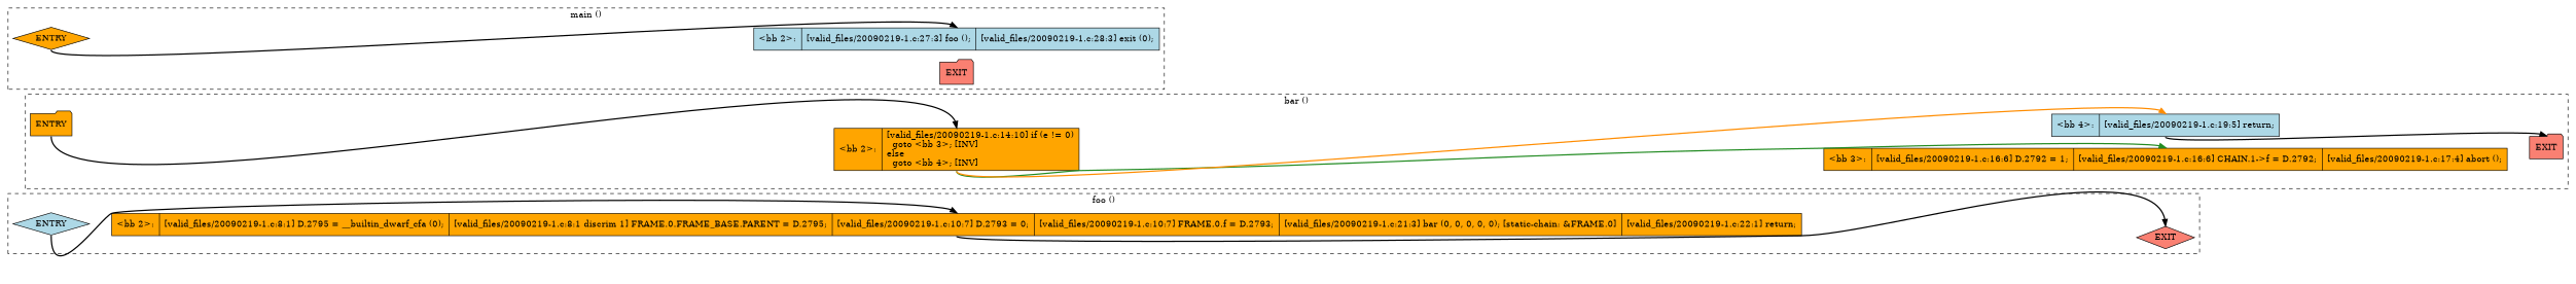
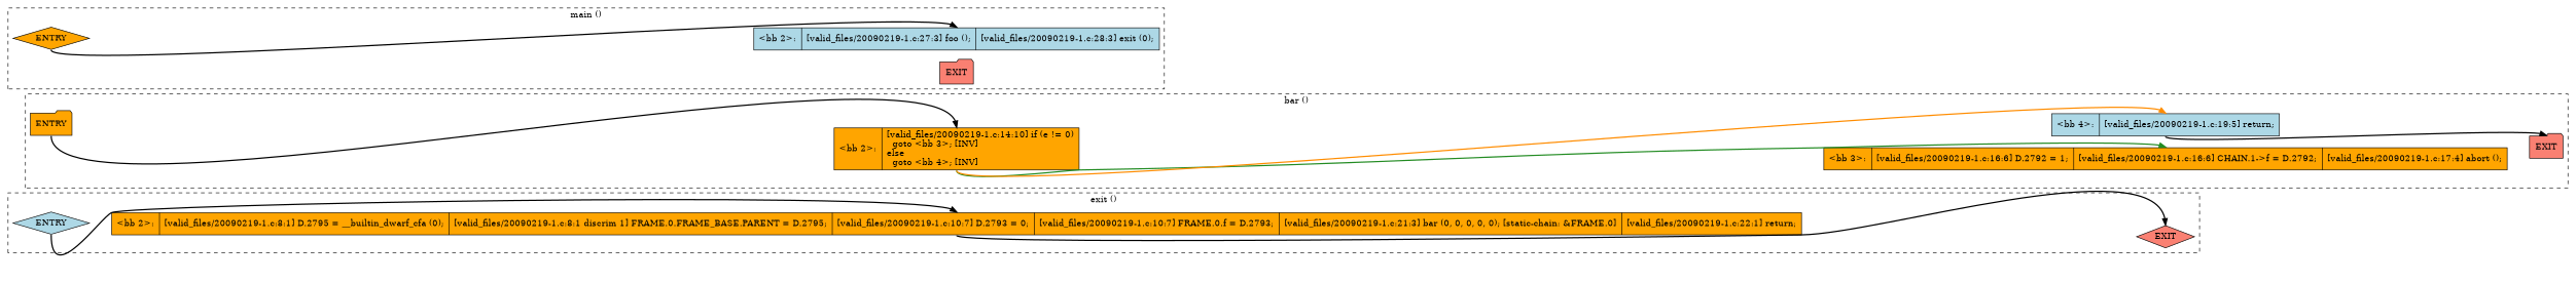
  digraph {
    rankdir=LR
    node [fillcolor=orange shape=record style=filled]
    edge [constraint=true headport=n style="solid,bold" tailport=s color=black weight=10]
    n1 [fillcolor=lightblue label=ENTRY shape=diamond]
    n2 [fillcolor=salmon label=EXIT shape=diamond]
    n3 [label="{\<bb\ 2\>:\l|[valid_files/20090219-1.c:8:1]\ D.2795\ =\ __builtin_dwarf_cfa\ (0);\l|[valid_files/20090219-1.c:8:1\ discrim\ 1]\ FRAME.0.FRAME_BASE.PARENT\ =\ D.2795;\l|[valid_files/20090219-1.c:10:7]\ D.2793\ =\ 0;\l|[valid_files/20090219-1.c:10:7]\ FRAME.0.f\ =\ D.2793;\l|[valid_files/20090219-1.c:21:3]\ bar\ (0,\ 0,\ 0,\ 0,\ 0);\ [static-chain:\ &FRAME.0]\l|[valid_files/20090219-1.c:22:1]\ return;\l}"]
    n4 [label=ENTRY shape=folder]
    n5 [fillcolor=salmon label=EXIT shape=folder]
    n6 [label="{\<bb\ 2\>:\l|[valid_files/20090219-1.c:14:10]\ if\ (e\ !=\ 0)\l\ \ goto\ \<bb\ 3\>;\ [INV]\lelse\l\ \ goto\ \<bb\ 4\>;\ [INV]\l}"]
    n7 [label="{\<bb\ 3\>:\l|[valid_files/20090219-1.c:16:6]\ D.2792\ =\ 1;\l|[valid_files/20090219-1.c:16:6]\ CHAIN.1-\>f\ =\ D.2792;\l|[valid_files/20090219-1.c:17:4]\ abort\ ();\l}"]
    n8 [fillcolor=lightblue label="{\<bb\ 4\>:\l|[valid_files/20090219-1.c:19:5]\ return;\l}"]
    n9 [label=ENTRY shape=diamond]
    n10 [fillcolor=salmon label=EXIT shape=folder]
    n11 [fillcolor=lightblue label="{\<bb\ 2\>:\l|[valid_files/20090219-1.c:27:3]\ foo\ ();\l|[valid_files/20090219-1.c:28:3]\ exit\ (0);\l}"]
    subgraph cluster_1 {
      color=black
-     label="foo ()"
+     label="exit ()"
      style=dashed
      n1
      n2
      n3
    }
    subgraph cluster_2 {
      color=black
      label="bar ()"
      style=dashed
      n4
      n5
      n6
      n7
      n8
    }
    subgraph cluster_3 {
      color=black
      label="main ()"
      style=dashed
      n9
      n10
      n11
    }
    n1 -> n2 [style=invis color="" weight=""]
    n1 -> n3 [weight=100]
    n3 -> n2
    n4 -> n5 [style=invis color="" weight=""]
    n4 -> n6 [weight=100]
    n6 -> n7 [color=forestgreen]
    n6 -> n8 [color=darkorange]
    n8 -> n5
    n9 -> n10 [style=invis color="" weight=""]
    n9 -> n11 [weight=100]
  }
